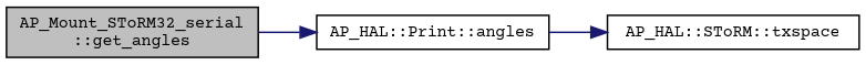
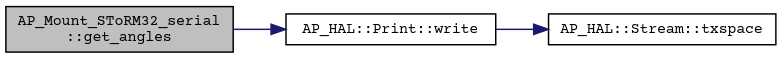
  digraph {
    fontname="Courier Prime"
    rankdir=LR
    node [color=black fillcolor=white fontname="Courier Prime" fontsize=10 shape=record style=filled]
    edge [color=midnightblue fontname="Courier Prime" fontsize=10 labelfontname=Helvetica labelfontsize=10 style=solid]
    n1 [fillcolor=grey75 fontcolor=black height=0.2 label="AP_Mount_SToRM32_serial\l::get_angles" width=0.4]
-   n2 [height=0.2 label="AP_HAL::Print::angles" width=0.4]
-   n3 [height=0.2 label="AP_HAL::SToRM::txspace" width=0.4]
+   n2 [height=0.2 label="AP_HAL::Print::write" width=0.4]
+   n3 [height=0.2 label="AP_HAL::Stream::txspace" width=0.4]
    n1 -> n2
    n2 -> n3
  }
